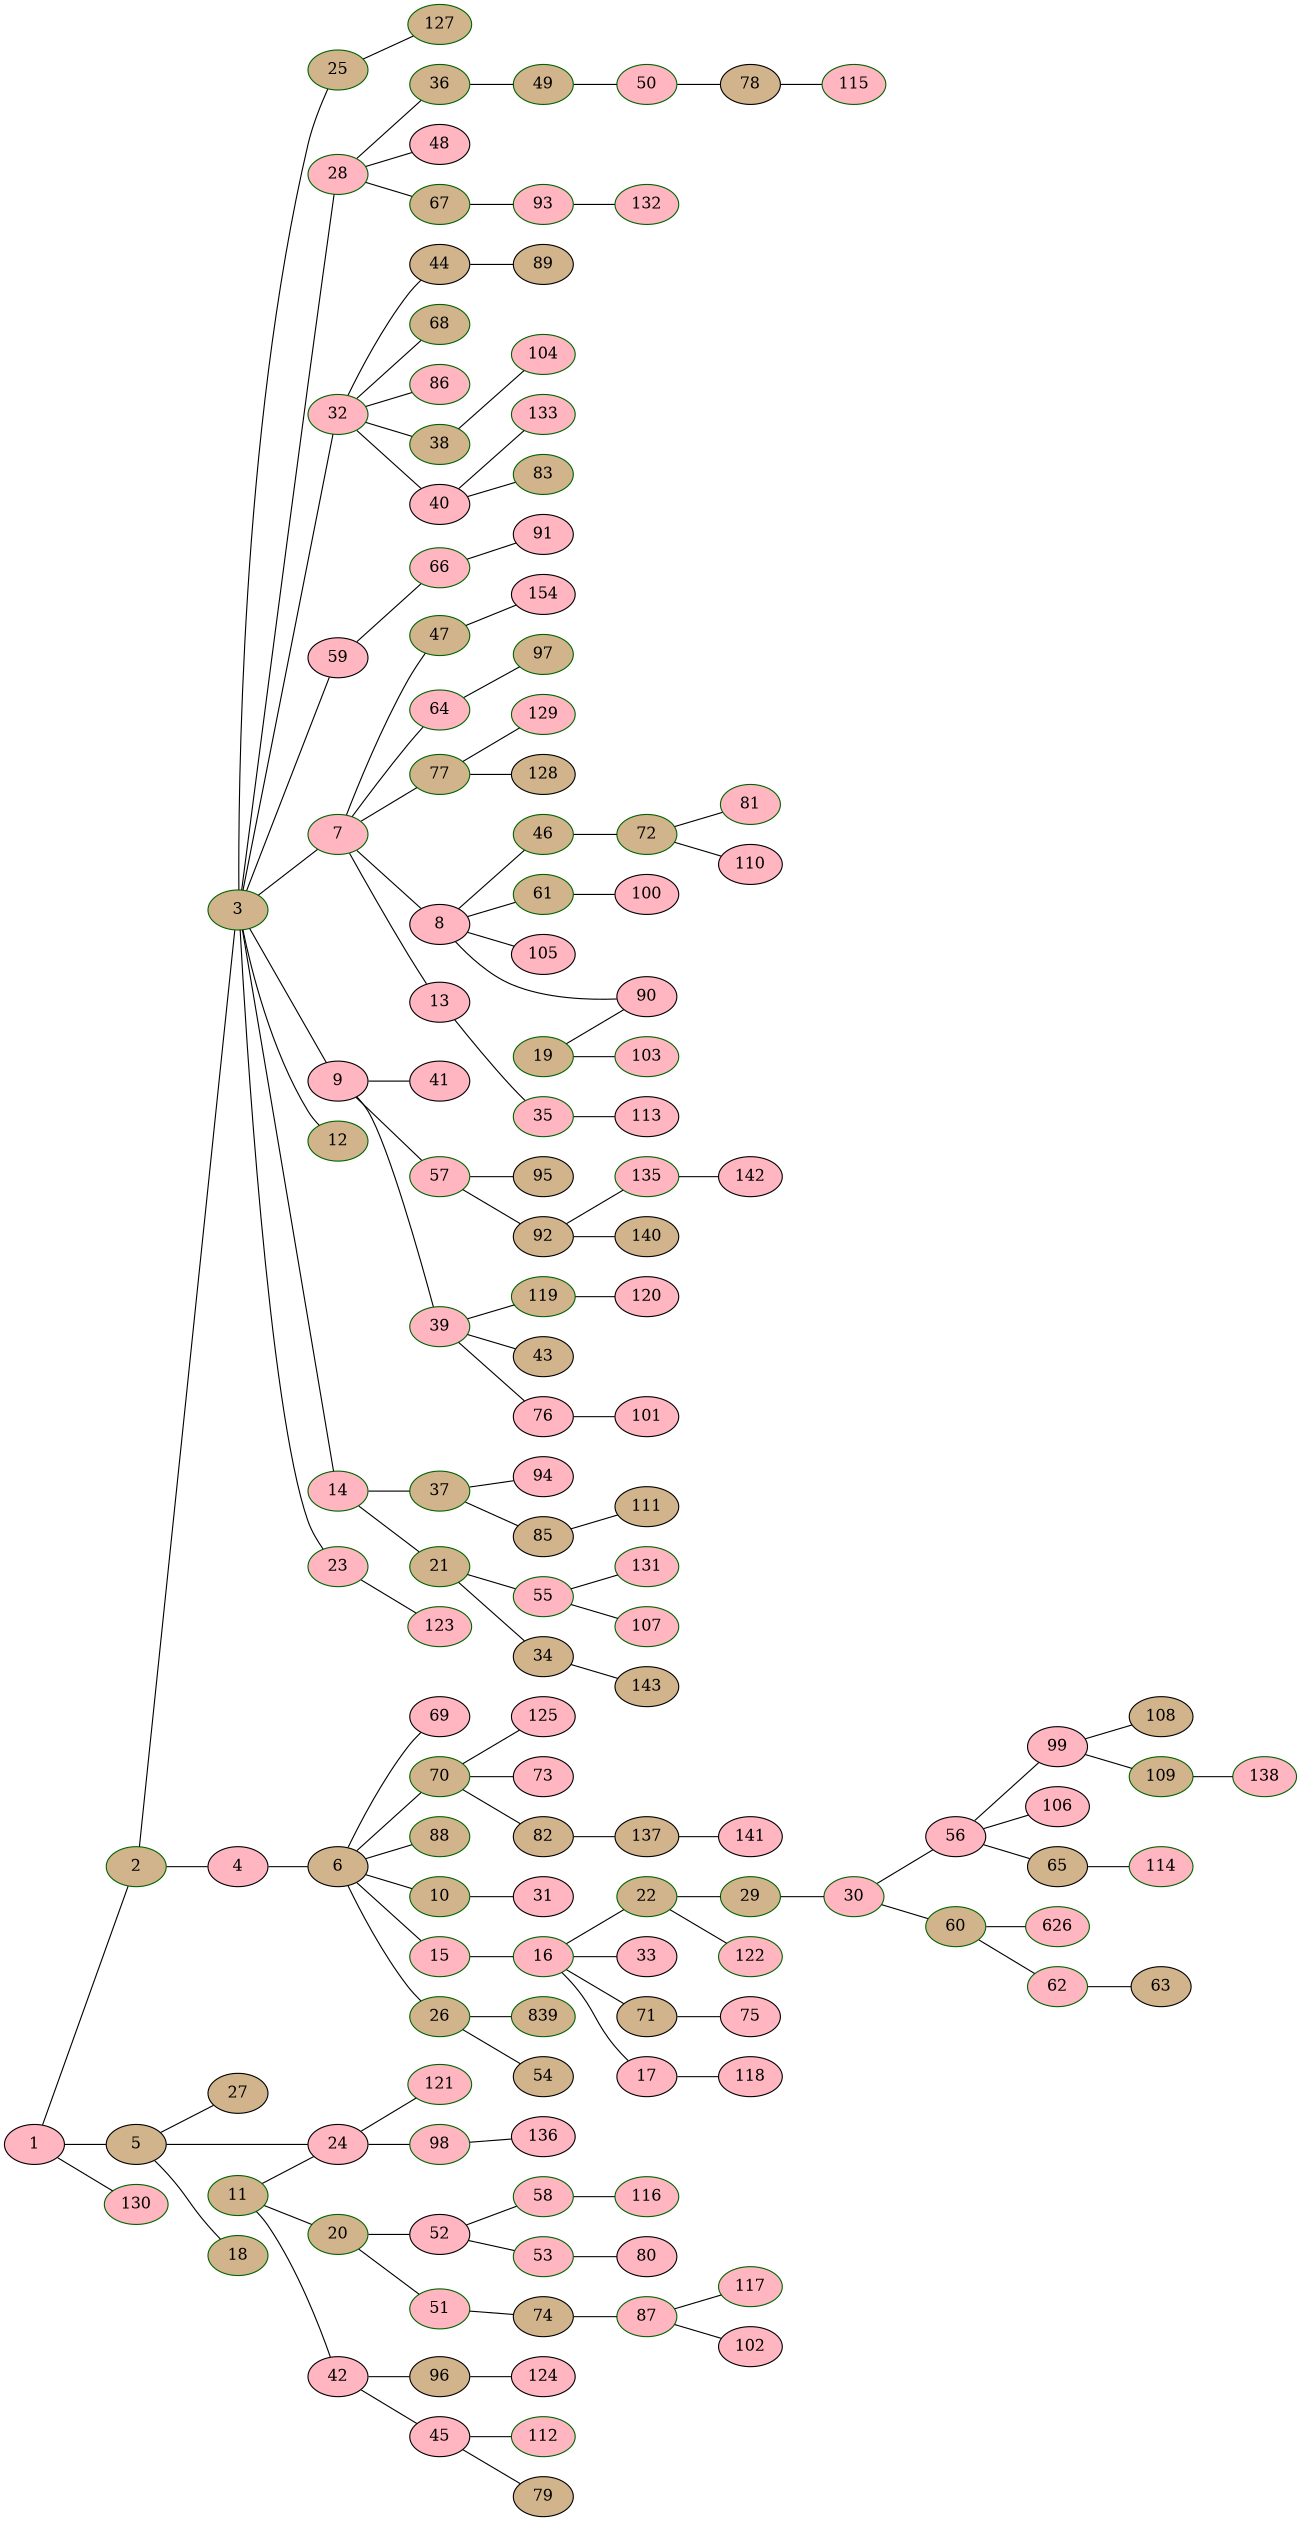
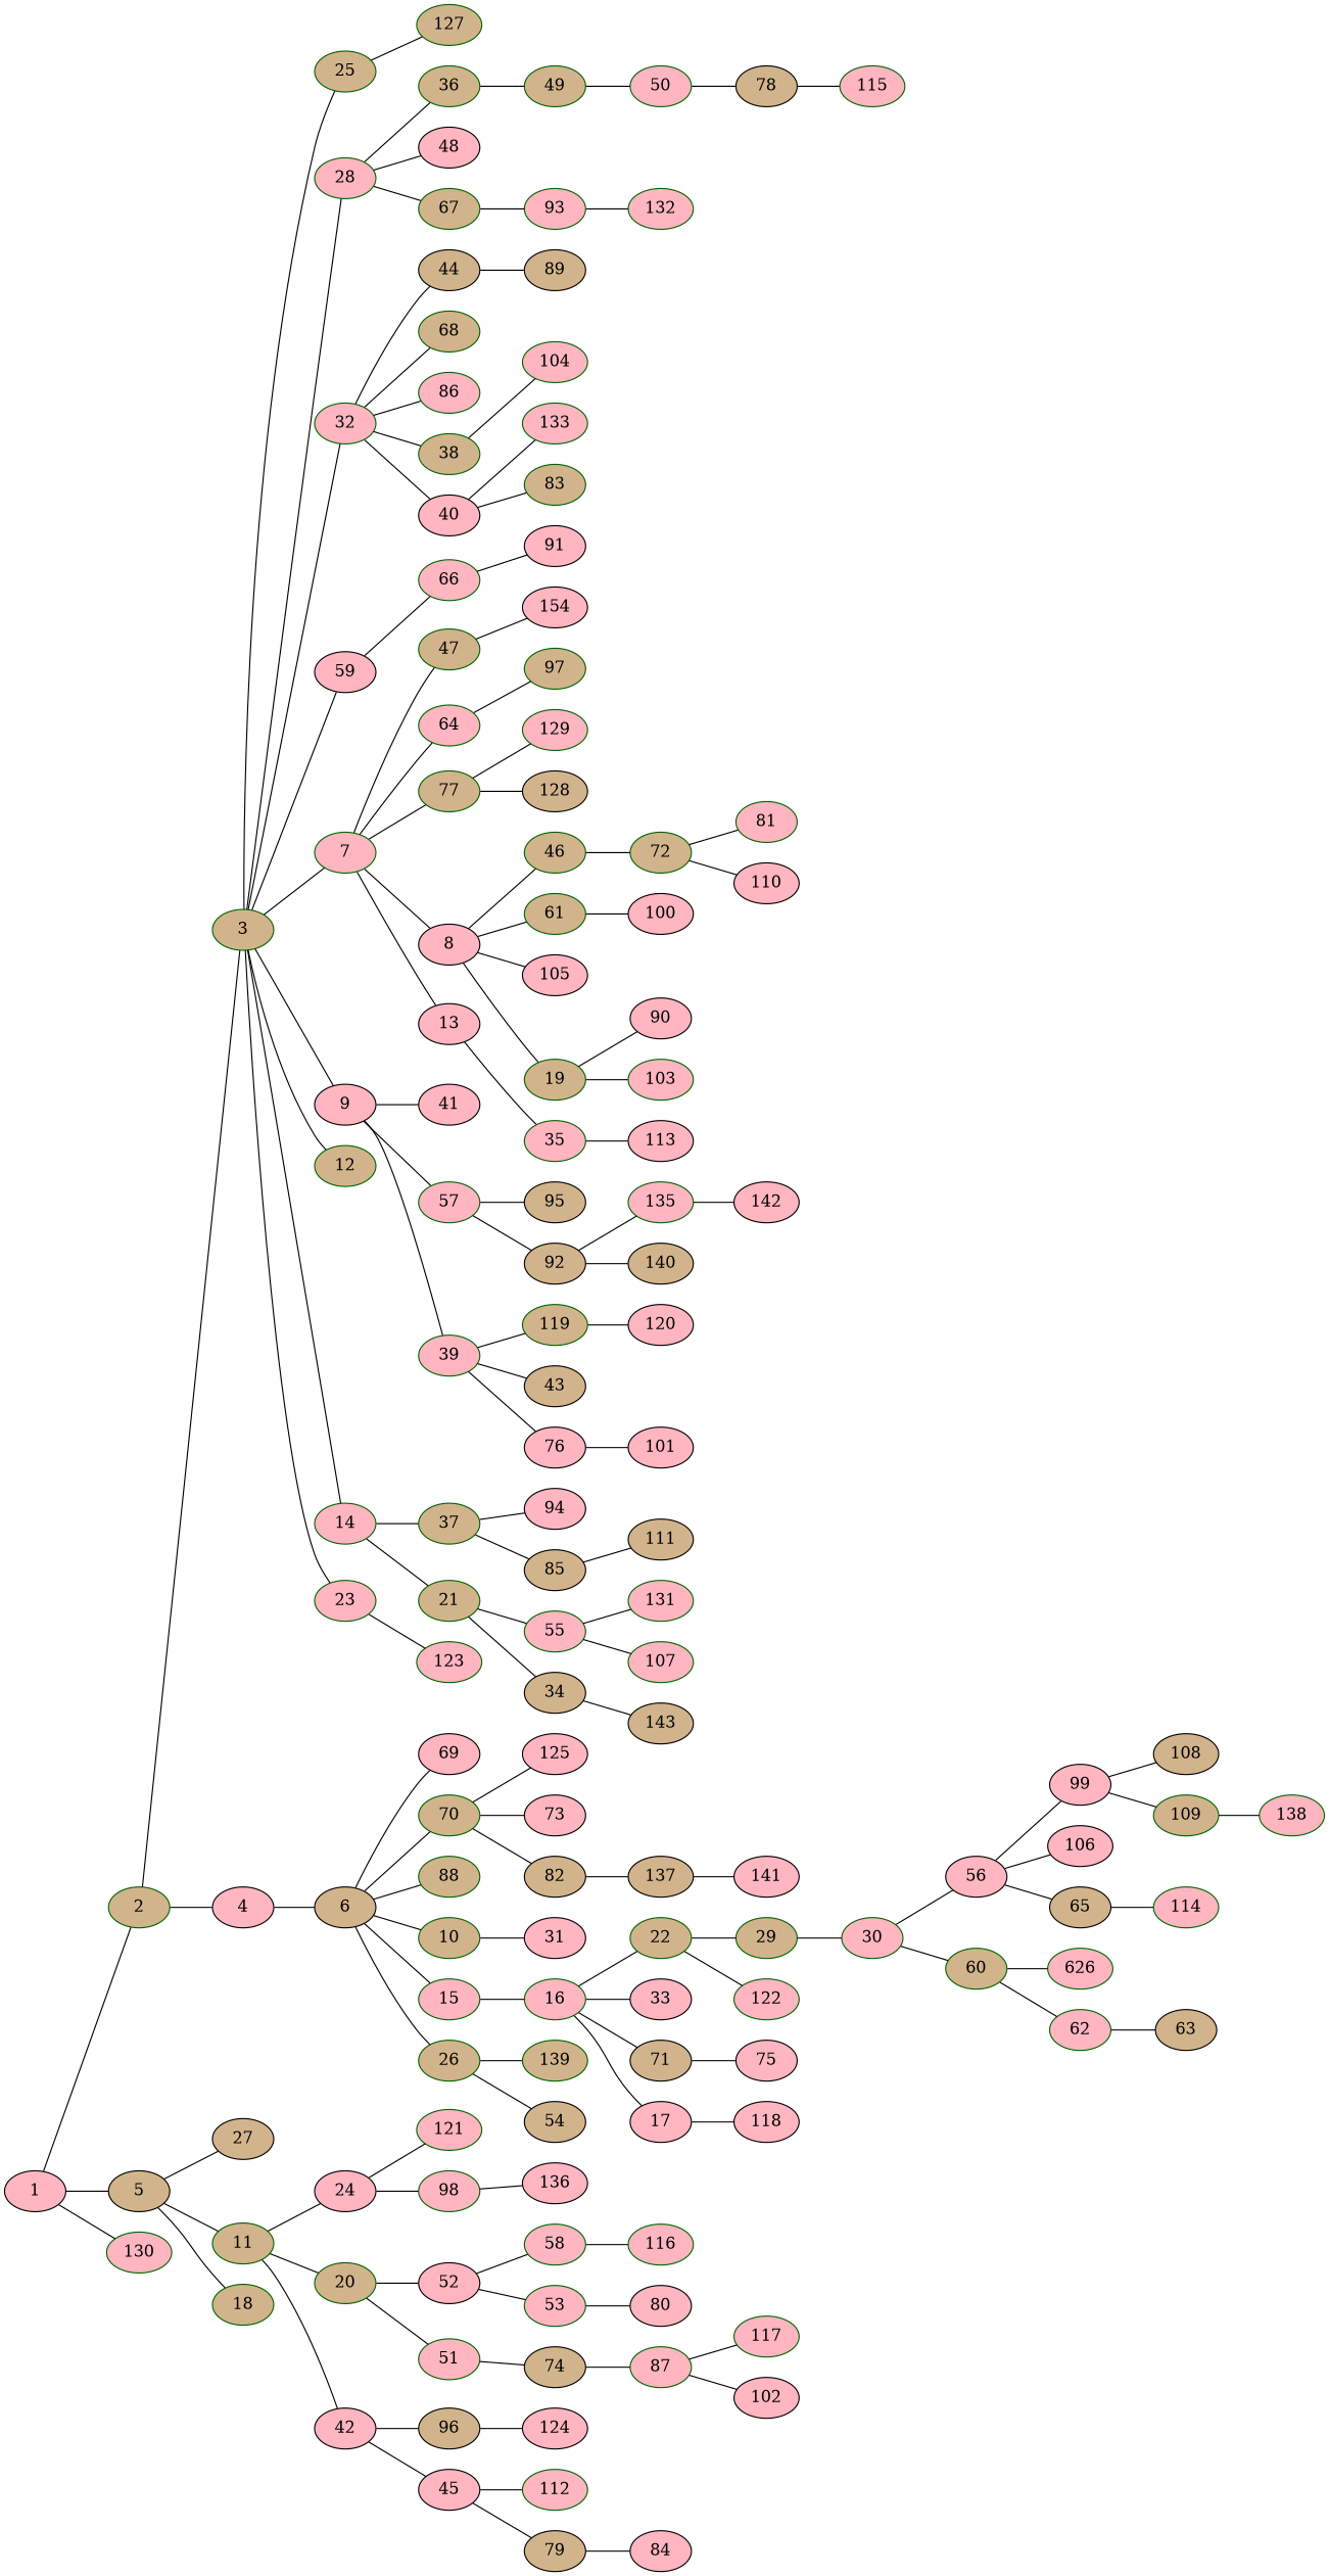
  graph {
    rankdir=LR
    node [color=darkgreen fillcolor=lightpink style=filled]
    1 [color=black]
    2 [fillcolor=tan]
    5 [color=black fillcolor=tan]
    130
    3 [fillcolor=tan]
    4 [color=black]
    11 [fillcolor=tan]
    18 [fillcolor=tan]
    27 [color=black fillcolor=tan]
    7
    9 [color=black]
    12 [fillcolor=tan]
    14
    23
    25 [fillcolor=tan]
    28
    32
    59 [color=black]
    6 [color=black fillcolor=tan]
    8 [color=black]
    13 [color=black]
    47 [fillcolor=tan]
    64
    77 [fillcolor=tan]
    39
    41 [color=black]
    57
    21 [fillcolor=tan]
    37 [fillcolor=tan]
    123
    127 [fillcolor=tan]
    36 [fillcolor=tan]
    48 [color=black]
    67 [fillcolor=tan]
    38 [fillcolor=tan]
    40 [color=black]
    44 [color=black fillcolor=tan]
    68 [fillcolor=tan]
    86
    66
    10 [fillcolor=tan]
    15
    26 [fillcolor=tan]
    69 [color=black]
    70 [fillcolor=tan]
    88 [fillcolor=tan]
    20 [fillcolor=tan]
    24 [color=black]
    42 [color=black]
    31 [color=black]
    16
    54 [color=black fillcolor=tan]
-   139 [fillcolor=tan label=839]
+   139 [fillcolor=tan]
    73 [color=black]
    82 [color=black fillcolor=tan]
    125 [color=black]
    19 [fillcolor=tan]
    46 [fillcolor=tan]
    61 [fillcolor=tan]
    105 [color=black]
    35
    n62 [color=black label=154]
    97 [fillcolor=tan]
    128 [color=black fillcolor=tan]
    129
    90 [color=black]
    103
    72 [fillcolor=tan]
    100 [color=black]
    43 [color=black fillcolor=tan]
    76 [color=black]
    119 [fillcolor=tan]
    92 [color=black fillcolor=tan]
    95 [color=black fillcolor=tan]
    51
    52 [color=black]
    98
    121
    45 [color=black]
    96 [color=black fillcolor=tan]
    113 [color=black]
    34 [color=black fillcolor=tan]
    55
    85 [color=black fillcolor=tan]
    94 [color=black]
    17 [color=black]
    22 [fillcolor=tan]
    33 [color=black]
    71 [color=black fillcolor=tan]
    118 [color=black]
    29 [fillcolor=tan]
    122
    75 [color=black]
    74 [color=black fillcolor=tan]
    53
    58
    143 [color=black fillcolor=tan]
    107
    131
    30
    136 [color=black]
    49 [fillcolor=tan]
    93
    56 [color=black]
    60 [fillcolor=tan]
    65 [color=black fillcolor=tan]
    99 [color=black]
    106 [color=black]
    62
    n110 [label=626]
    104
    83 [fillcolor=tan]
    133
    89 [color=black fillcolor=tan]
    50
    111 [color=black fillcolor=tan]
    101 [color=black]
    120 [color=black]
    79 [color=black fillcolor=tan]
    112
    124 [color=black]
+   84 [color=black]
    81
    110 [color=black]
    78 [color=black fillcolor=tan]
    115
    87
    80 [color=black]
    116
    114
    108 [color=black fillcolor=tan]
    109 [fillcolor=tan]
    135
    140 [color=black fillcolor=tan]
    91 [color=black]
    63 [color=black fillcolor=tan]
    132
    137 [color=black fillcolor=tan]
    102 [color=black]
    117
    141 [color=black]
    142 [color=black]
    138
    1 -- 2
    1 -- 5
    1 -- 130
    2 -- 3
    2 -- 4
-   5 -- 24
+   5 -- 11
    5 -- 18
    5 -- 27
    3 -- 7
    3 -- 9
    3 -- 12
    3 -- 14
    3 -- 23
    3 -- 25
    3 -- 28
    3 -- 32
    3 -- 59
    4 -- 6
    11 -- 20
    11 -- 24
    11 -- 42
    7 -- 8
    7 -- 13
    7 -- 47
    7 -- 64
    7 -- 77
    9 -- 39
    9 -- 41
    9 -- 57
    14 -- 21
    14 -- 37
    23 -- 123
    25 -- 127
    28 -- 36
    28 -- 48
    28 -- 67
    32 -- 38
    32 -- 40
    32 -- 44
    32 -- 68
    32 -- 86
    59 -- 66
    6 -- 10
    6 -- 15
    6 -- 26
    6 -- 69
    6 -- 70
    6 -- 88
-   8 -- 90
+   8 -- 19
    8 -- 46
    8 -- 61
    8 -- 105
    13 -- 35
    47 -- n62
    64 -- 97
    77 -- 128
    77 -- 129
    39 -- 43
    39 -- 76
    39 -- 119
    57 -- 92
    57 -- 95
    21 -- 34
    21 -- 55
    37 -- 85
    37 -- 94
    36 -- 49
    67 -- 93
    38 -- 104
    40 -- 83
    40 -- 133
    44 -- 89
    66 -- 91
    10 -- 31
    15 -- 16
    26 -- 54
    26 -- 139
    70 -- 73
    70 -- 82
    70 -- 125
    20 -- 51
    20 -- 52
    24 -- 98
    24 -- 121
    42 -- 45
    42 -- 96
    16 -- 17
    16 -- 22
    16 -- 33
    16 -- 71
    82 -- 137
    19 -- 90
    19 -- 103
    46 -- 72
    61 -- 100
    35 -- 113
    72 -- 81
    72 -- 110
    76 -- 101
    119 -- 120
    92 -- 135
    92 -- 140
    51 -- 74
    52 -- 53
    52 -- 58
    98 -- 136
    45 -- 79
    45 -- 112
    96 -- 124
    34 -- 143
    55 -- 107
    55 -- 131
    85 -- 111
    17 -- 118
    22 -- 29
    22 -- 122
    71 -- 75
    29 -- 30
    74 -- 87
    53 -- 80
    58 -- 116
    30 -- 56
    30 -- 60
    49 -- 50
    93 -- 132
    56 -- 65
    56 -- 99
    56 -- 106
    60 -- 62
    60 -- n110
    65 -- 114
    99 -- 108
    99 -- 109
    62 -- 63
    50 -- 78
+   79 -- 84
    78 -- 115
    87 -- 102
    87 -- 117
    109 -- 138
    135 -- 142
    137 -- 141
  }
